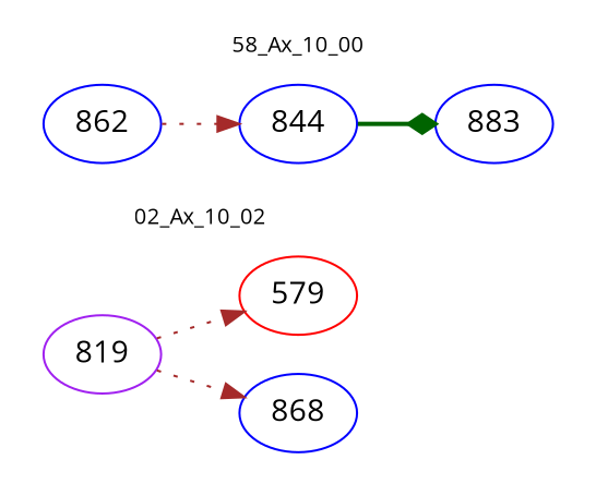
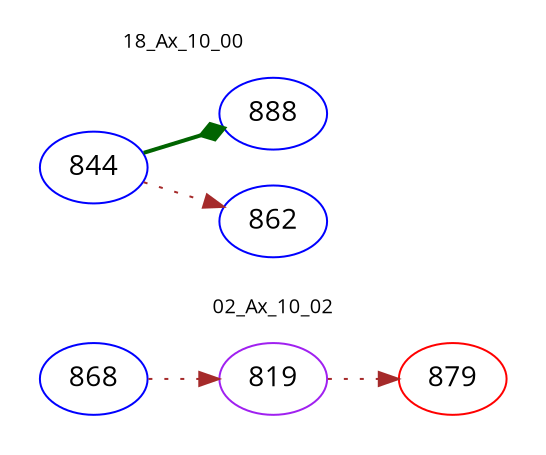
  digraph {
    fontname="Open Sans"
    rankdir=LR
    node [color=blue fontname="Open Sans"]
    edge [arrowhead=normal color=brown fontname="Open Sans" style=dotted]
    n1 [label=868]
    n2 [color=purple label=819]
-   n3 [color=red label=579]
+   n3 [color=red label=879]
    n4 [label=862]
    n5 [label=844]
-   n6 [label=883]
+   n6 [label=888]
    subgraph cluster_1 {
      color=white
      fontsize=10
      label="02_Ax_10_02"
      n1
      n2
      n3
    }
    subgraph cluster_2 {
      color=white
      fontsize=10
-     label="58_Ax_10_00"
+     label="18_Ax_10_00"
      n4
      n5
      n6
    }
-   n2 -> n1
+   n1 -> n2
    n2 -> n3
-   n4 -> n5
+   n5 -> n4
    n5 -> n6 [arrowhead=diamond color=darkgreen style=bold]
  }
